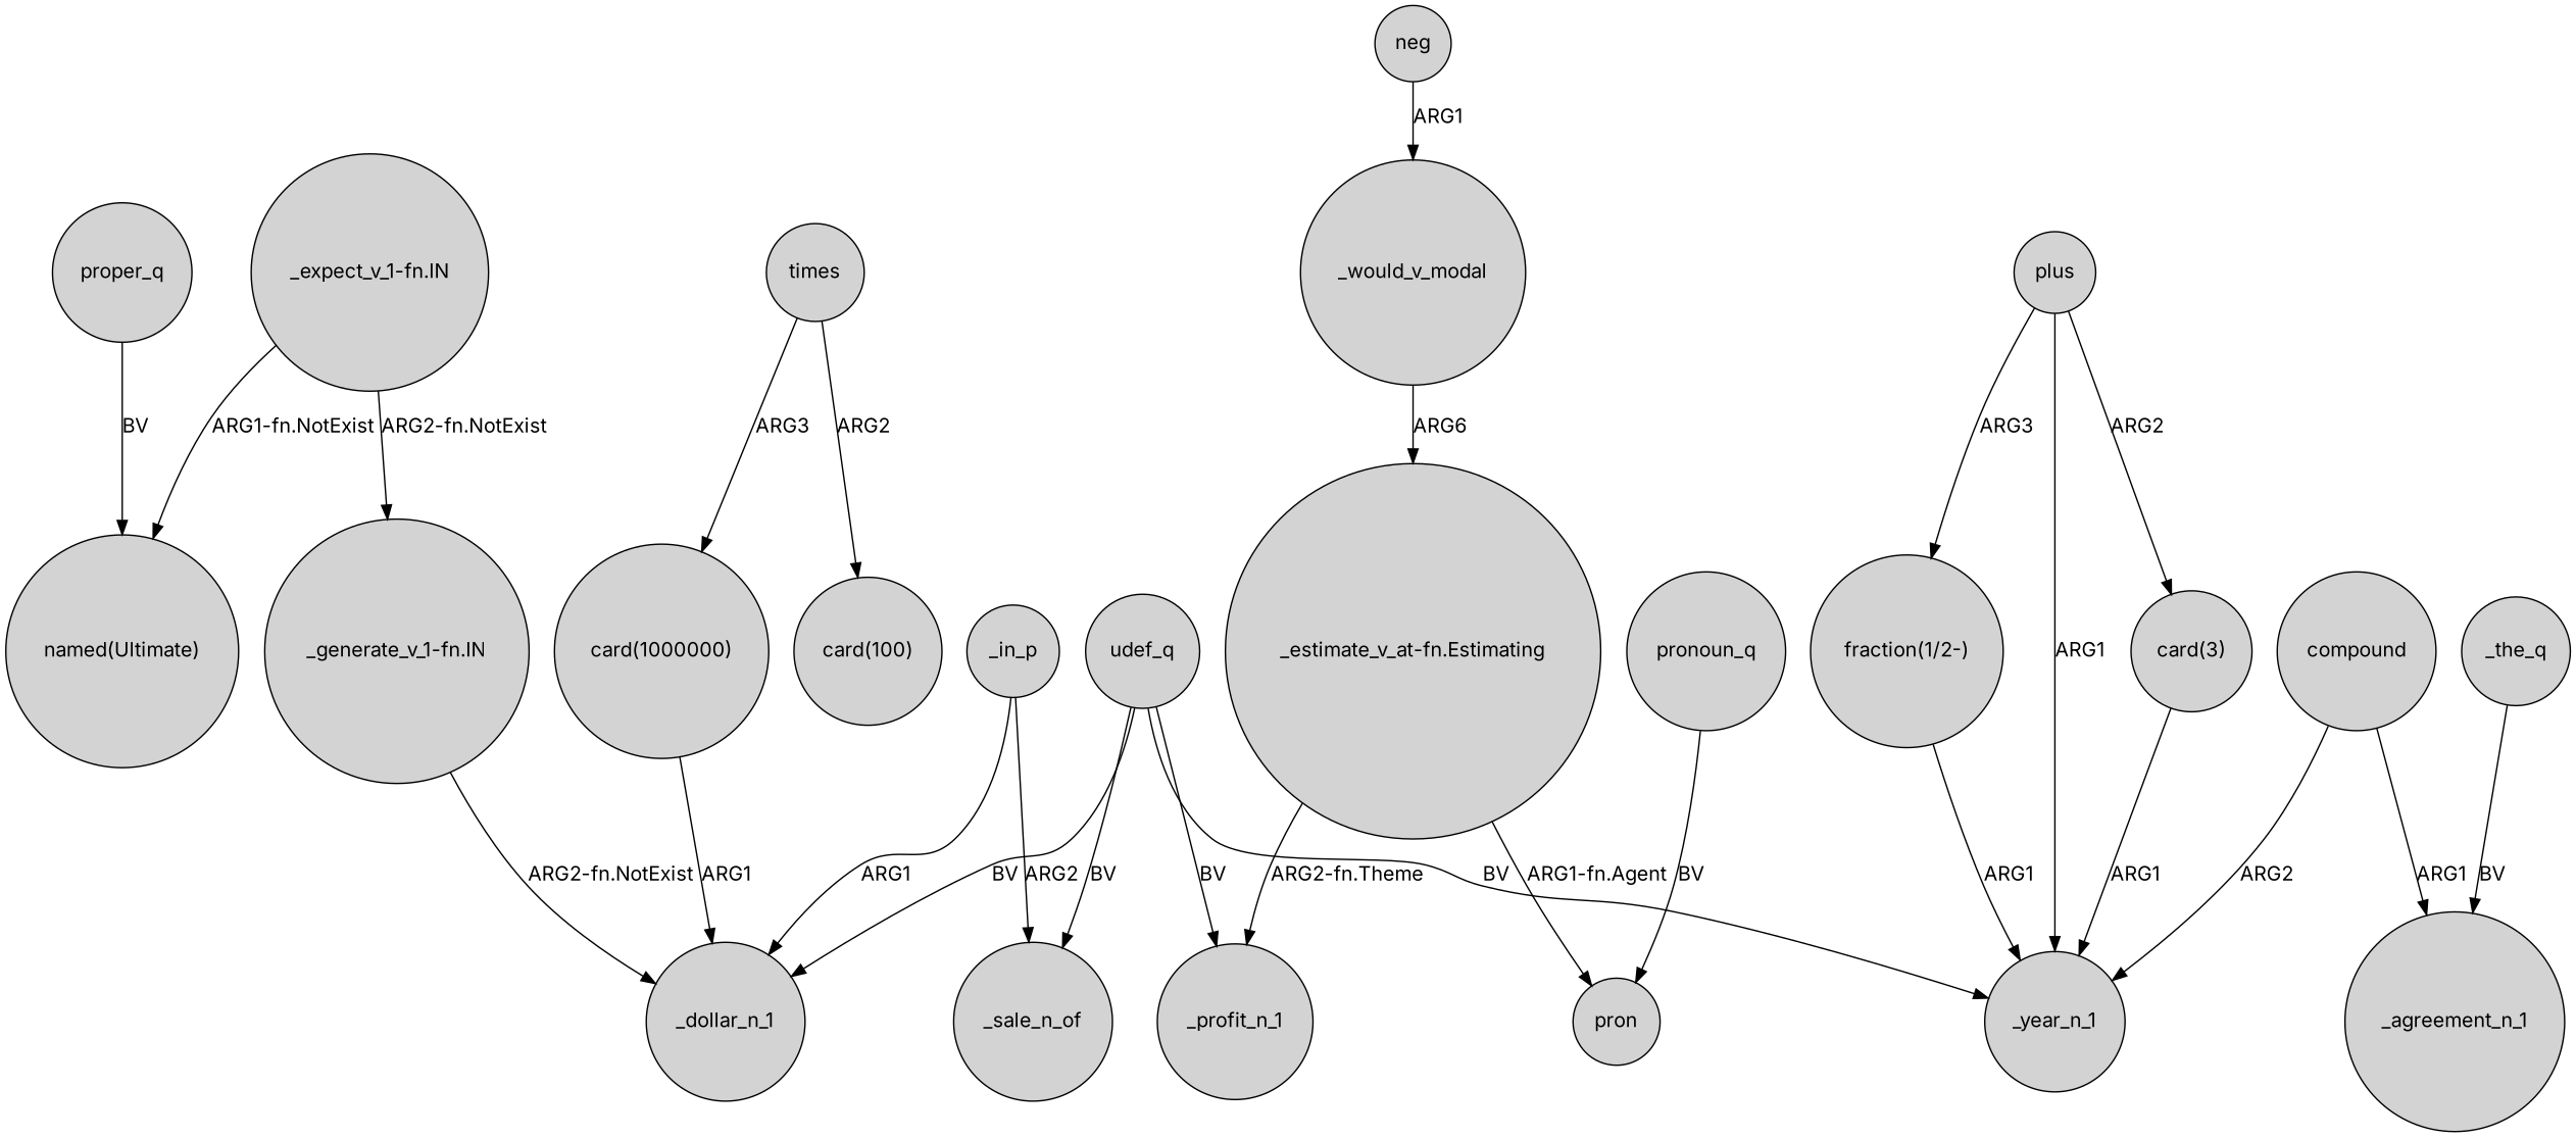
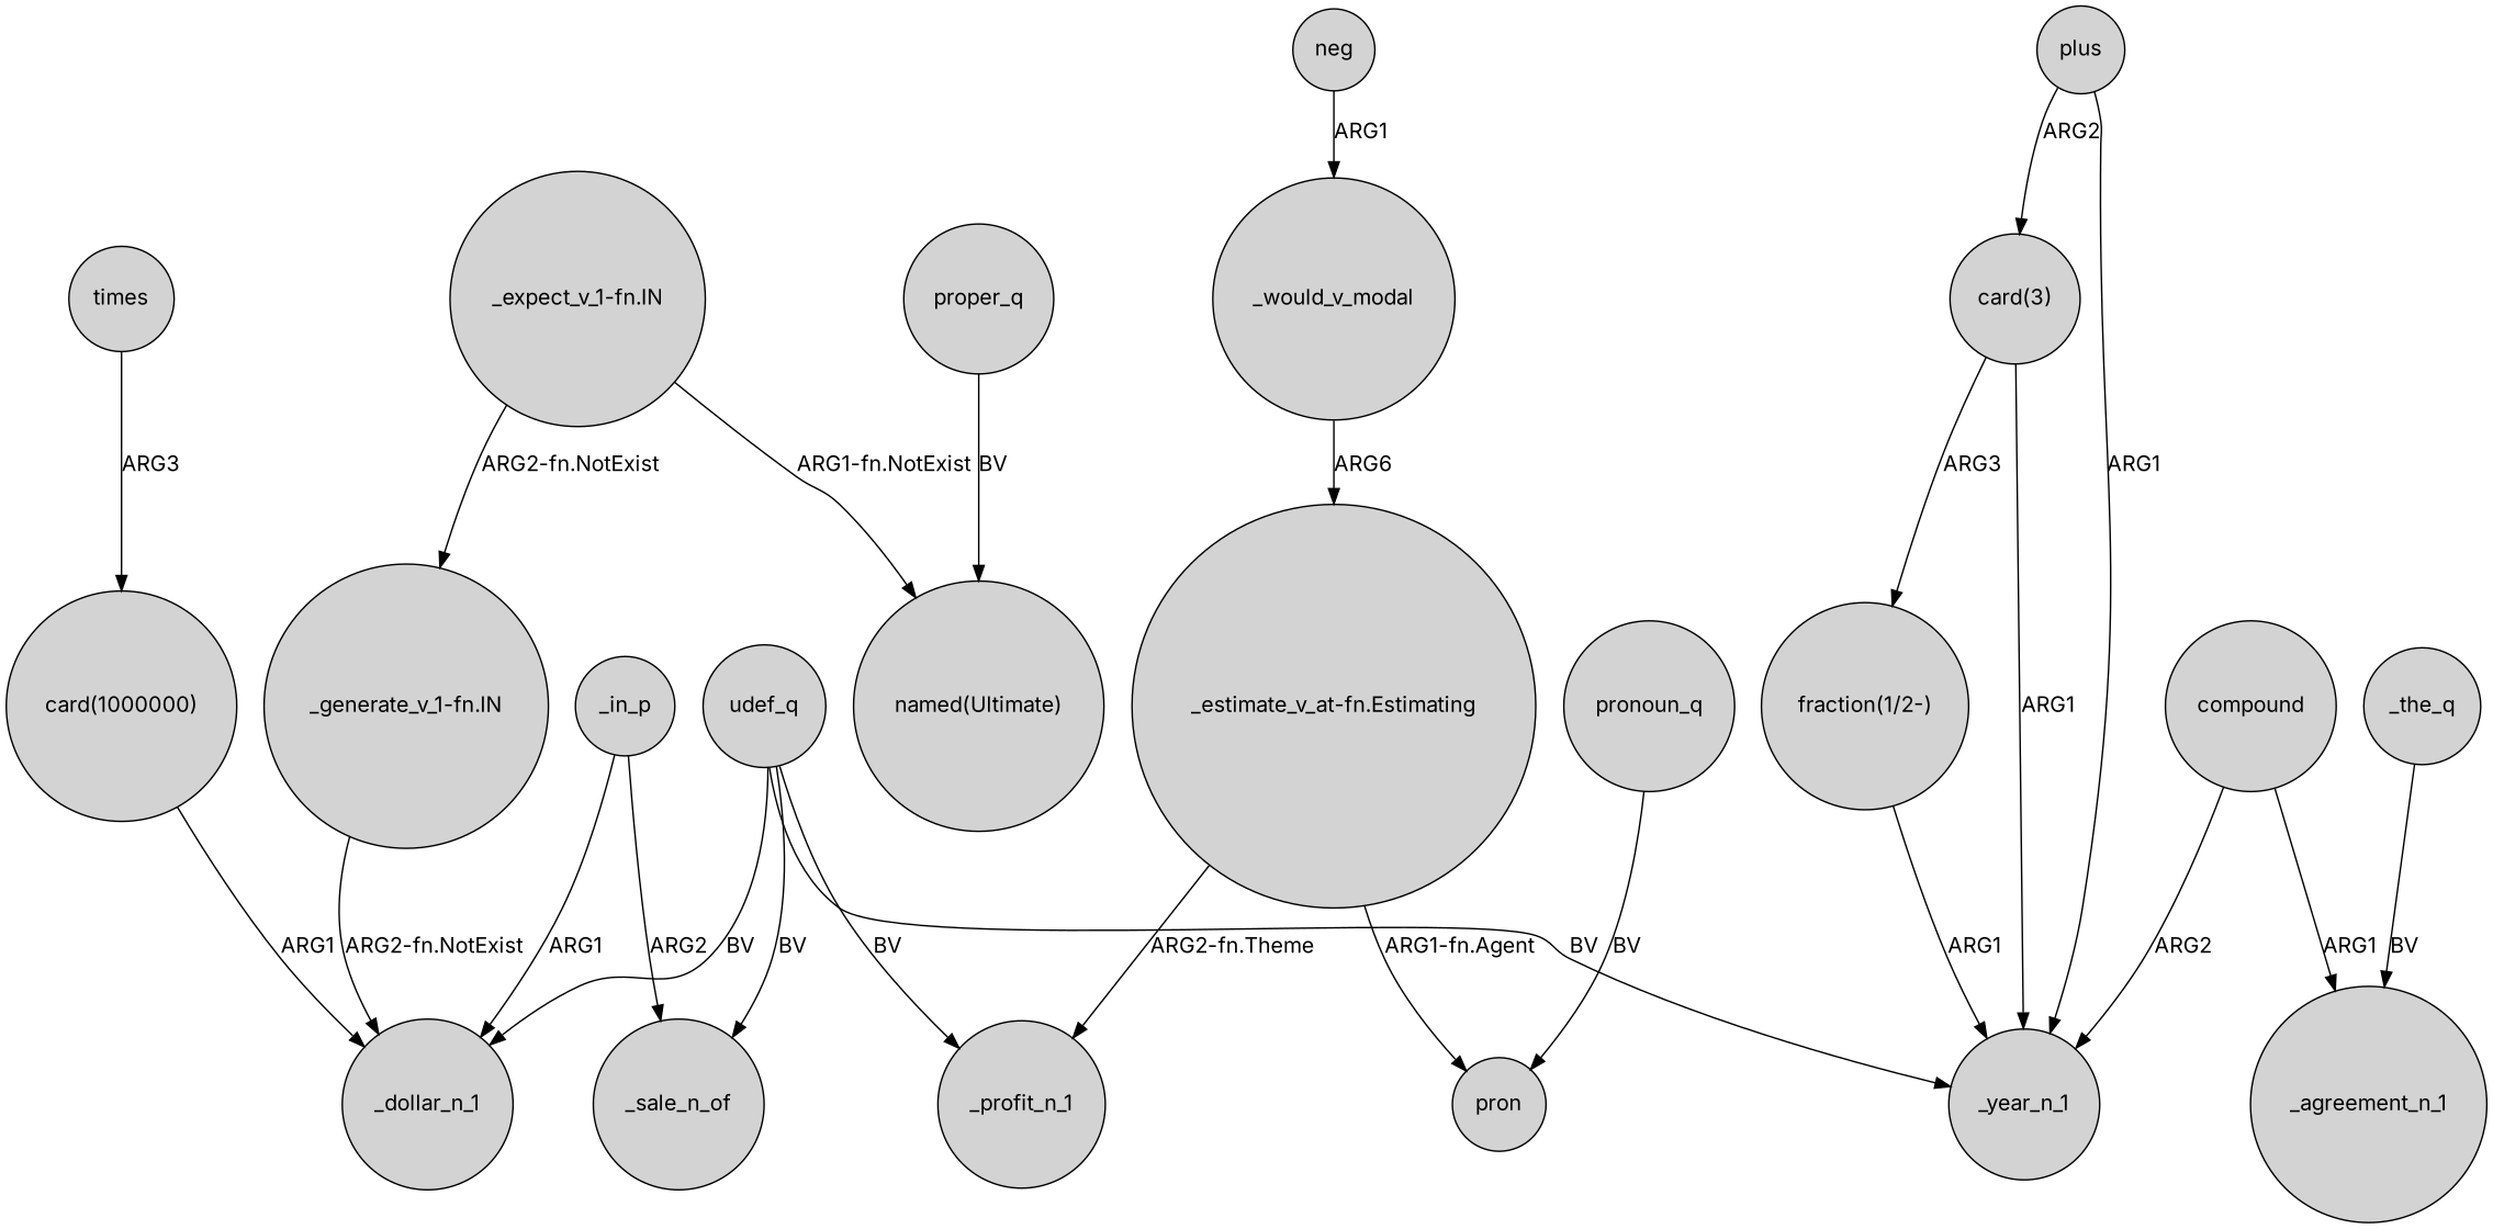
  digraph {
    fontname=Inter
    node [fontname=Inter shape=circle style=filled]
    edge [fontname=Inter]
    "card(1000000)"
    _dollar_n_1
    neg
    _would_v_modal
    "_estimate_v_at-fn.Estimating"
    pron
    _profit_n_1
    times
-   "card(100)"
    "_expect_v_1-fn.IN"
    "named(Ultimate)"
    "_generate_v_1-fn.IN"
    plus
    "fraction(1/2-)"
    _year_n_1
    "card(3)"
    _in_p
    _sale_n_of
    pronoun_q
    _the_q
    _agreement_n_1
    compound
    udef_q
    proper_q
    "card(1000000)" -> _dollar_n_1 [label=ARG1]
    neg -> _would_v_modal [label=ARG1]
    _would_v_modal -> "_estimate_v_at-fn.Estimating" [label=ARG6]
    "_estimate_v_at-fn.Estimating" -> pron [label="ARG1-fn.Agent"]
    "_estimate_v_at-fn.Estimating" -> _profit_n_1 [label="ARG2-fn.Theme"]
    times -> "card(1000000)" [label=ARG3]
-   times -> "card(100)" [label=ARG2]
    "_expect_v_1-fn.IN" -> "named(Ultimate)" [label="ARG1-fn.NotExist"]
    "_expect_v_1-fn.IN" -> "_generate_v_1-fn.IN" [label="ARG2-fn.NotExist"]
    "_generate_v_1-fn.IN" -> _dollar_n_1 [label="ARG2-fn.NotExist"]
-   plus -> "fraction(1/2-)" [label=ARG3]
+   "card(3)" -> "fraction(1/2-)" [label=ARG3]
    plus -> _year_n_1 [label=ARG1]
    plus -> "card(3)" [label=ARG2]
    "fraction(1/2-)" -> _year_n_1 [label=ARG1]
    "card(3)" -> _year_n_1 [label=ARG1]
    _in_p -> _dollar_n_1 [label=ARG1]
    _in_p -> _sale_n_of [label=ARG2]
    pronoun_q -> pron [label=BV]
    _the_q -> _agreement_n_1 [label=BV]
    compound -> _year_n_1 [label=ARG2]
    compound -> _agreement_n_1 [label=ARG1]
    udef_q -> _dollar_n_1 [label=BV]
    udef_q -> _profit_n_1 [label=BV]
    udef_q -> _year_n_1 [label=BV]
    udef_q -> _sale_n_of [label=BV]
    proper_q -> "named(Ultimate)" [label=BV]
  }
